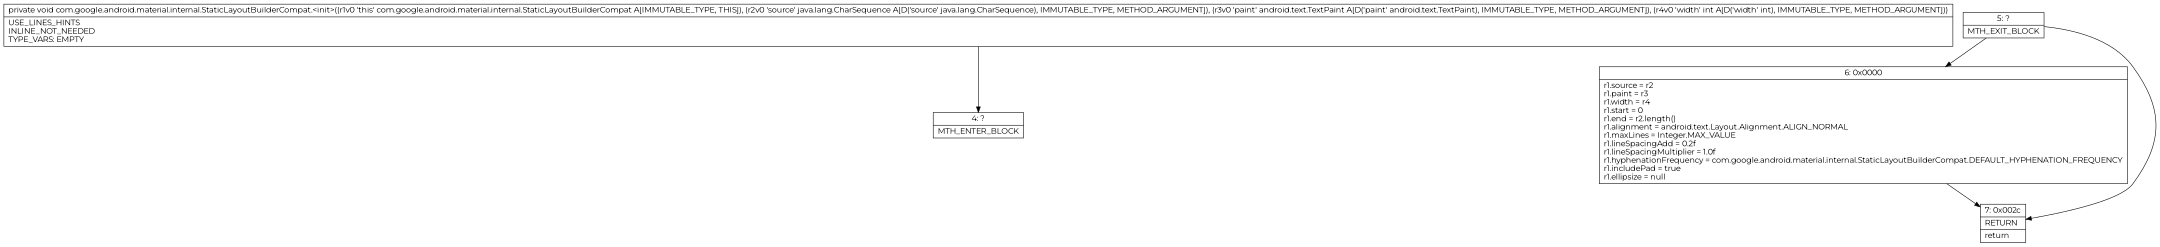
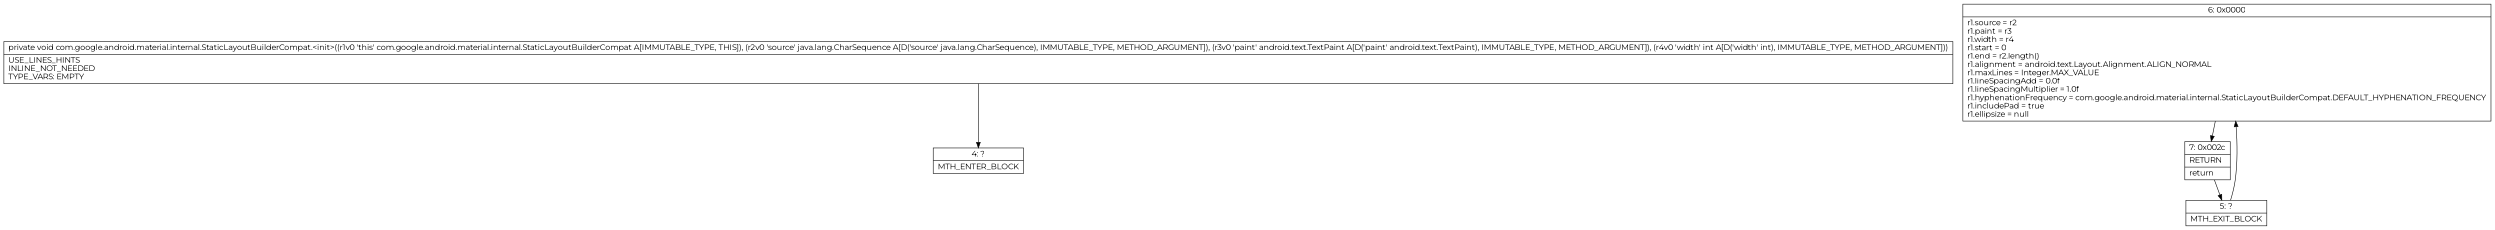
  digraph {
    fontname=Montserrat
    node [fontname=Montserrat shape=record]
    edge [fontname=Montserrat]
    n1 [label="{4\:\ ?|MTH_ENTER_BLOCK\l}"]
-   n2 [label="{6\:\ 0x0000|r1.source = r2\lr1.paint = r3\lr1.width = r4\lr1.start = 0\lr1.end = r2.length()\lr1.alignment = android.text.Layout.Alignment.ALIGN_NORMAL\lr1.maxLines = Integer.MAX_VALUE\lr1.lineSpacingAdd = 0.2f\lr1.lineSpacingMultiplier = 1.0f\lr1.hyphenationFrequency = com.google.android.material.internal.StaticLayoutBuilderCompat.DEFAULT_HYPHENATION_FREQUENCY\lr1.includePad = true\lr1.ellipsize = null\l}"]
+   n2 [label="{6\:\ 0x0000|r1.source = r2\lr1.paint = r3\lr1.width = r4\lr1.start = 0\lr1.end = r2.length()\lr1.alignment = android.text.Layout.Alignment.ALIGN_NORMAL\lr1.maxLines = Integer.MAX_VALUE\lr1.lineSpacingAdd = 0.0f\lr1.lineSpacingMultiplier = 1.0f\lr1.hyphenationFrequency = com.google.android.material.internal.StaticLayoutBuilderCompat.DEFAULT_HYPHENATION_FREQUENCY\lr1.includePad = true\lr1.ellipsize = null\l}"]
    n3 [label="{7\:\ 0x002c|RETURN\l|return\l}"]
    n4 [label="{5\:\ ?|MTH_EXIT_BLOCK\l}"]
    n5 [label="{private void com.google.android.material.internal.StaticLayoutBuilderCompat.\<init\>((r1v0 'this' com.google.android.material.internal.StaticLayoutBuilderCompat A[IMMUTABLE_TYPE, THIS]), (r2v0 'source' java.lang.CharSequence A[D('source' java.lang.CharSequence), IMMUTABLE_TYPE, METHOD_ARGUMENT]), (r3v0 'paint' android.text.TextPaint A[D('paint' android.text.TextPaint), IMMUTABLE_TYPE, METHOD_ARGUMENT]), (r4v0 'width' int A[D('width' int), IMMUTABLE_TYPE, METHOD_ARGUMENT]))  | USE_LINES_HINTS\lINLINE_NOT_NEEDED\lTYPE_VARS: EMPTY\l}"]
    n2 -> n3
-   n4 -> n3
+   n3 -> n4
    n4 -> n2
    n5 -> n1
  }
